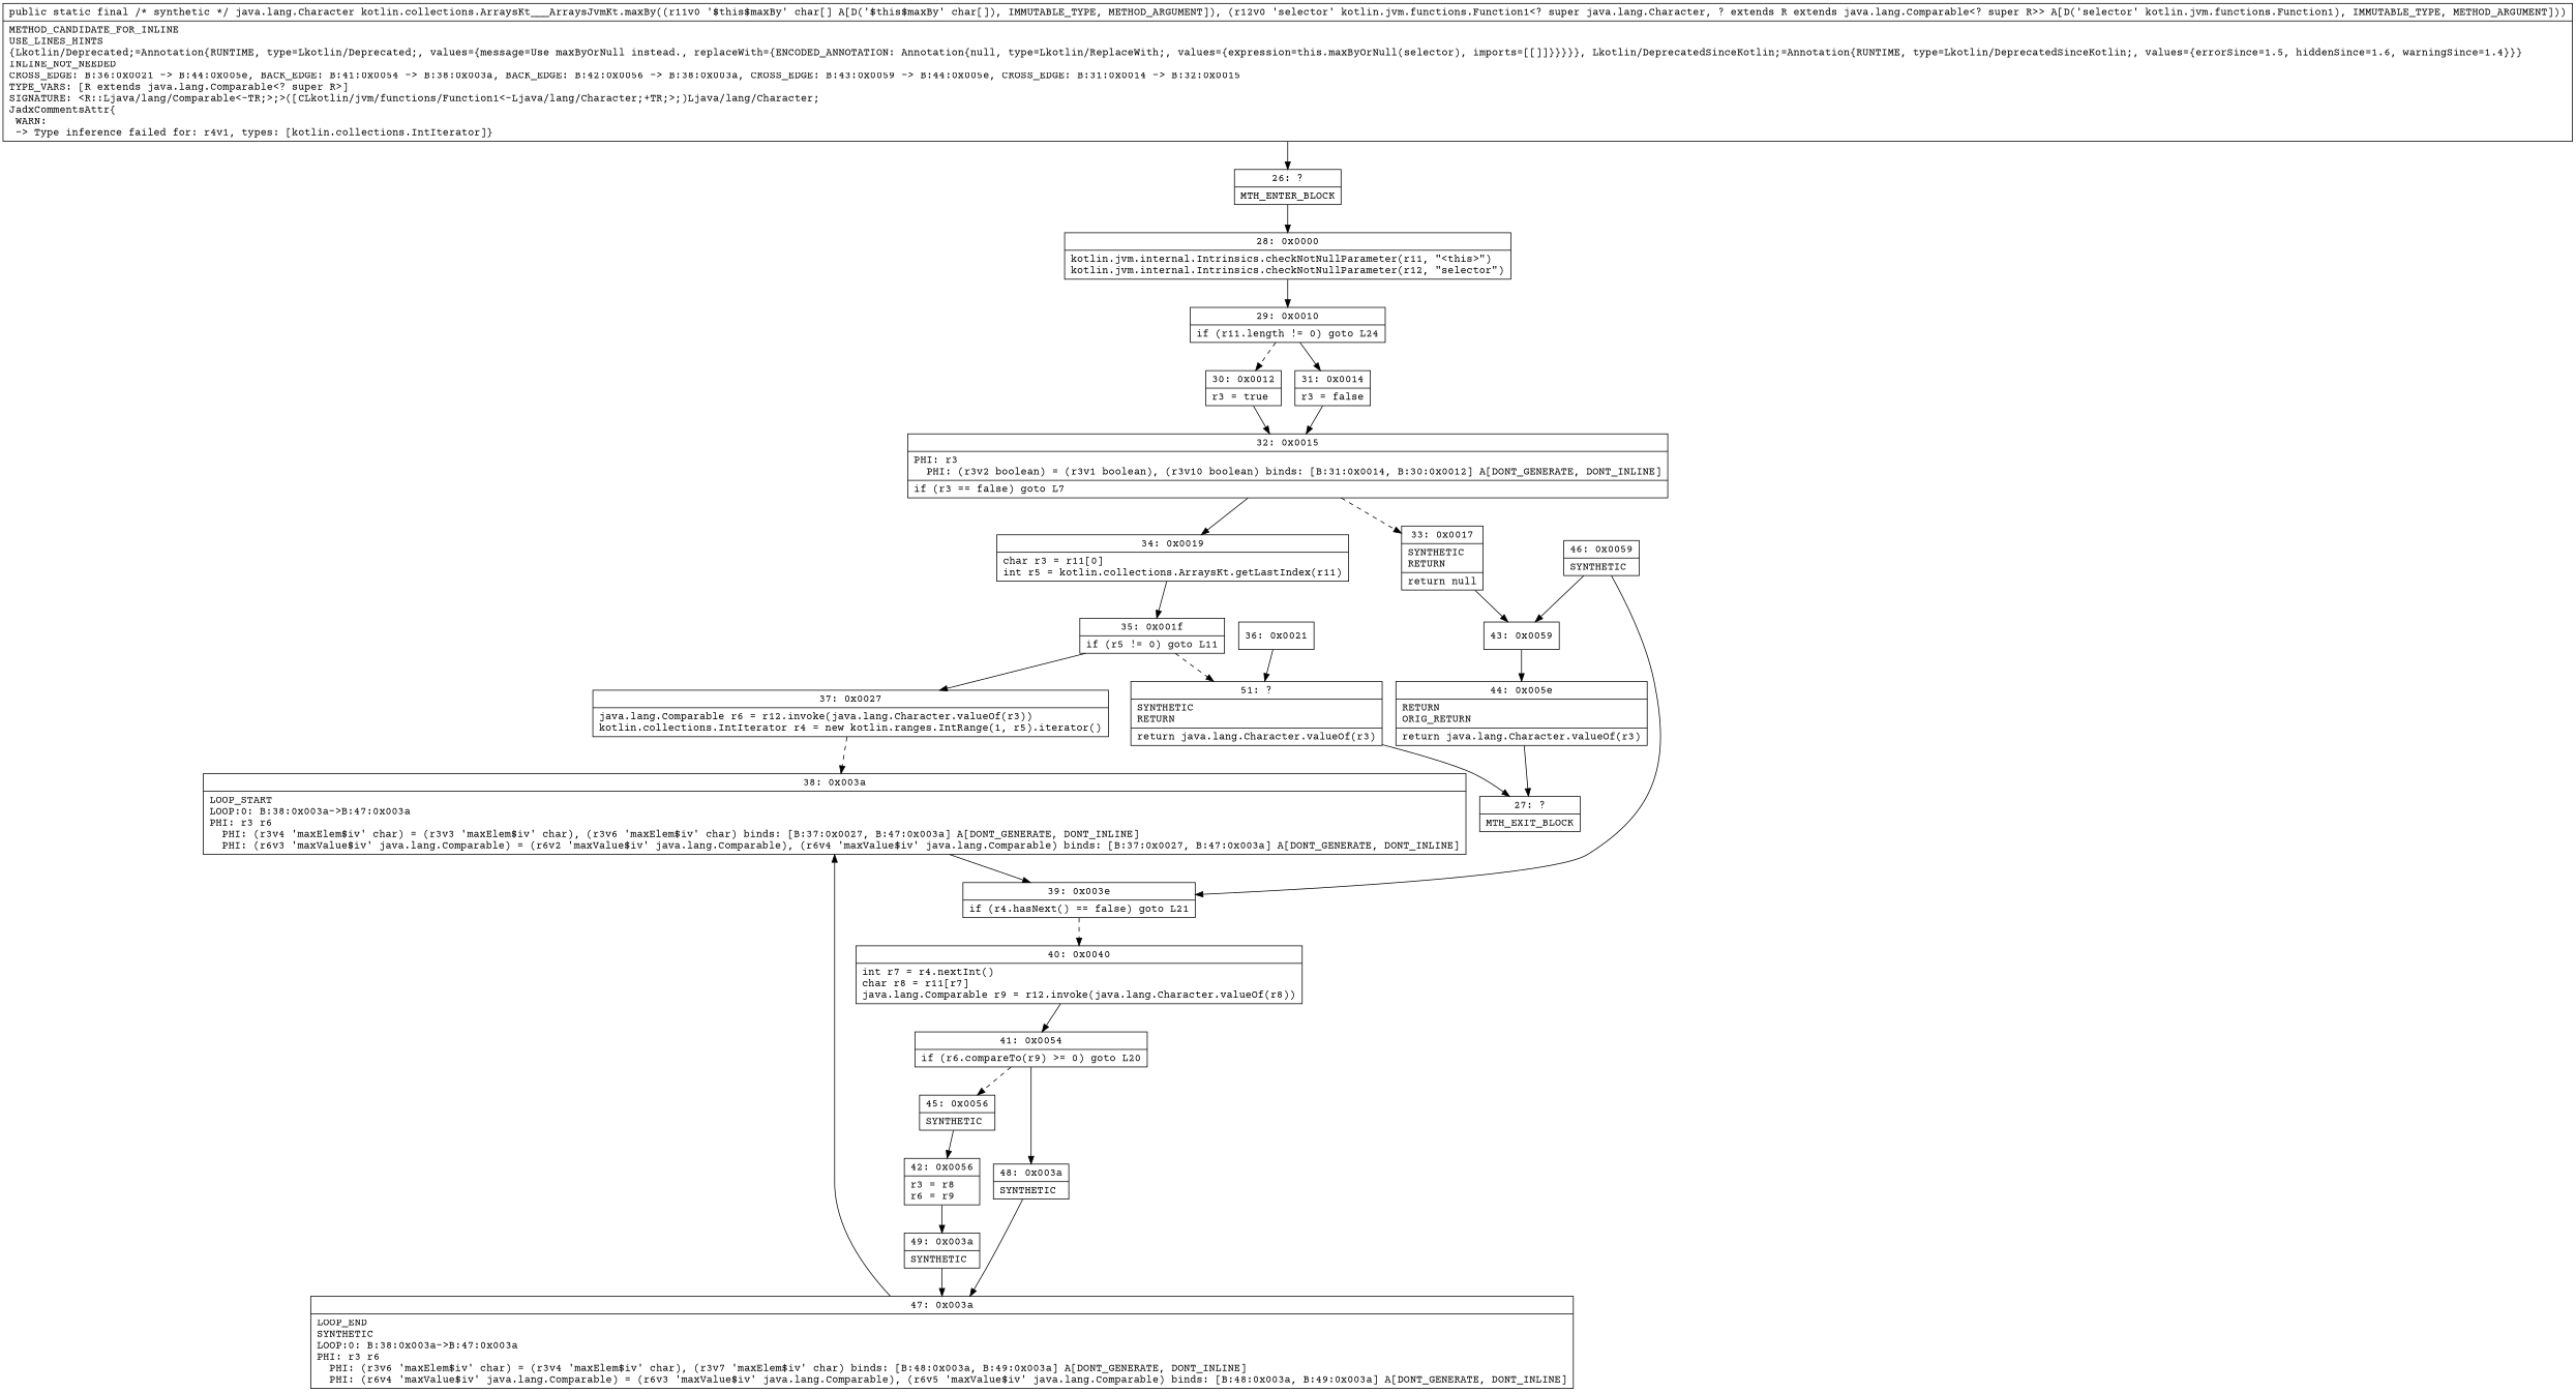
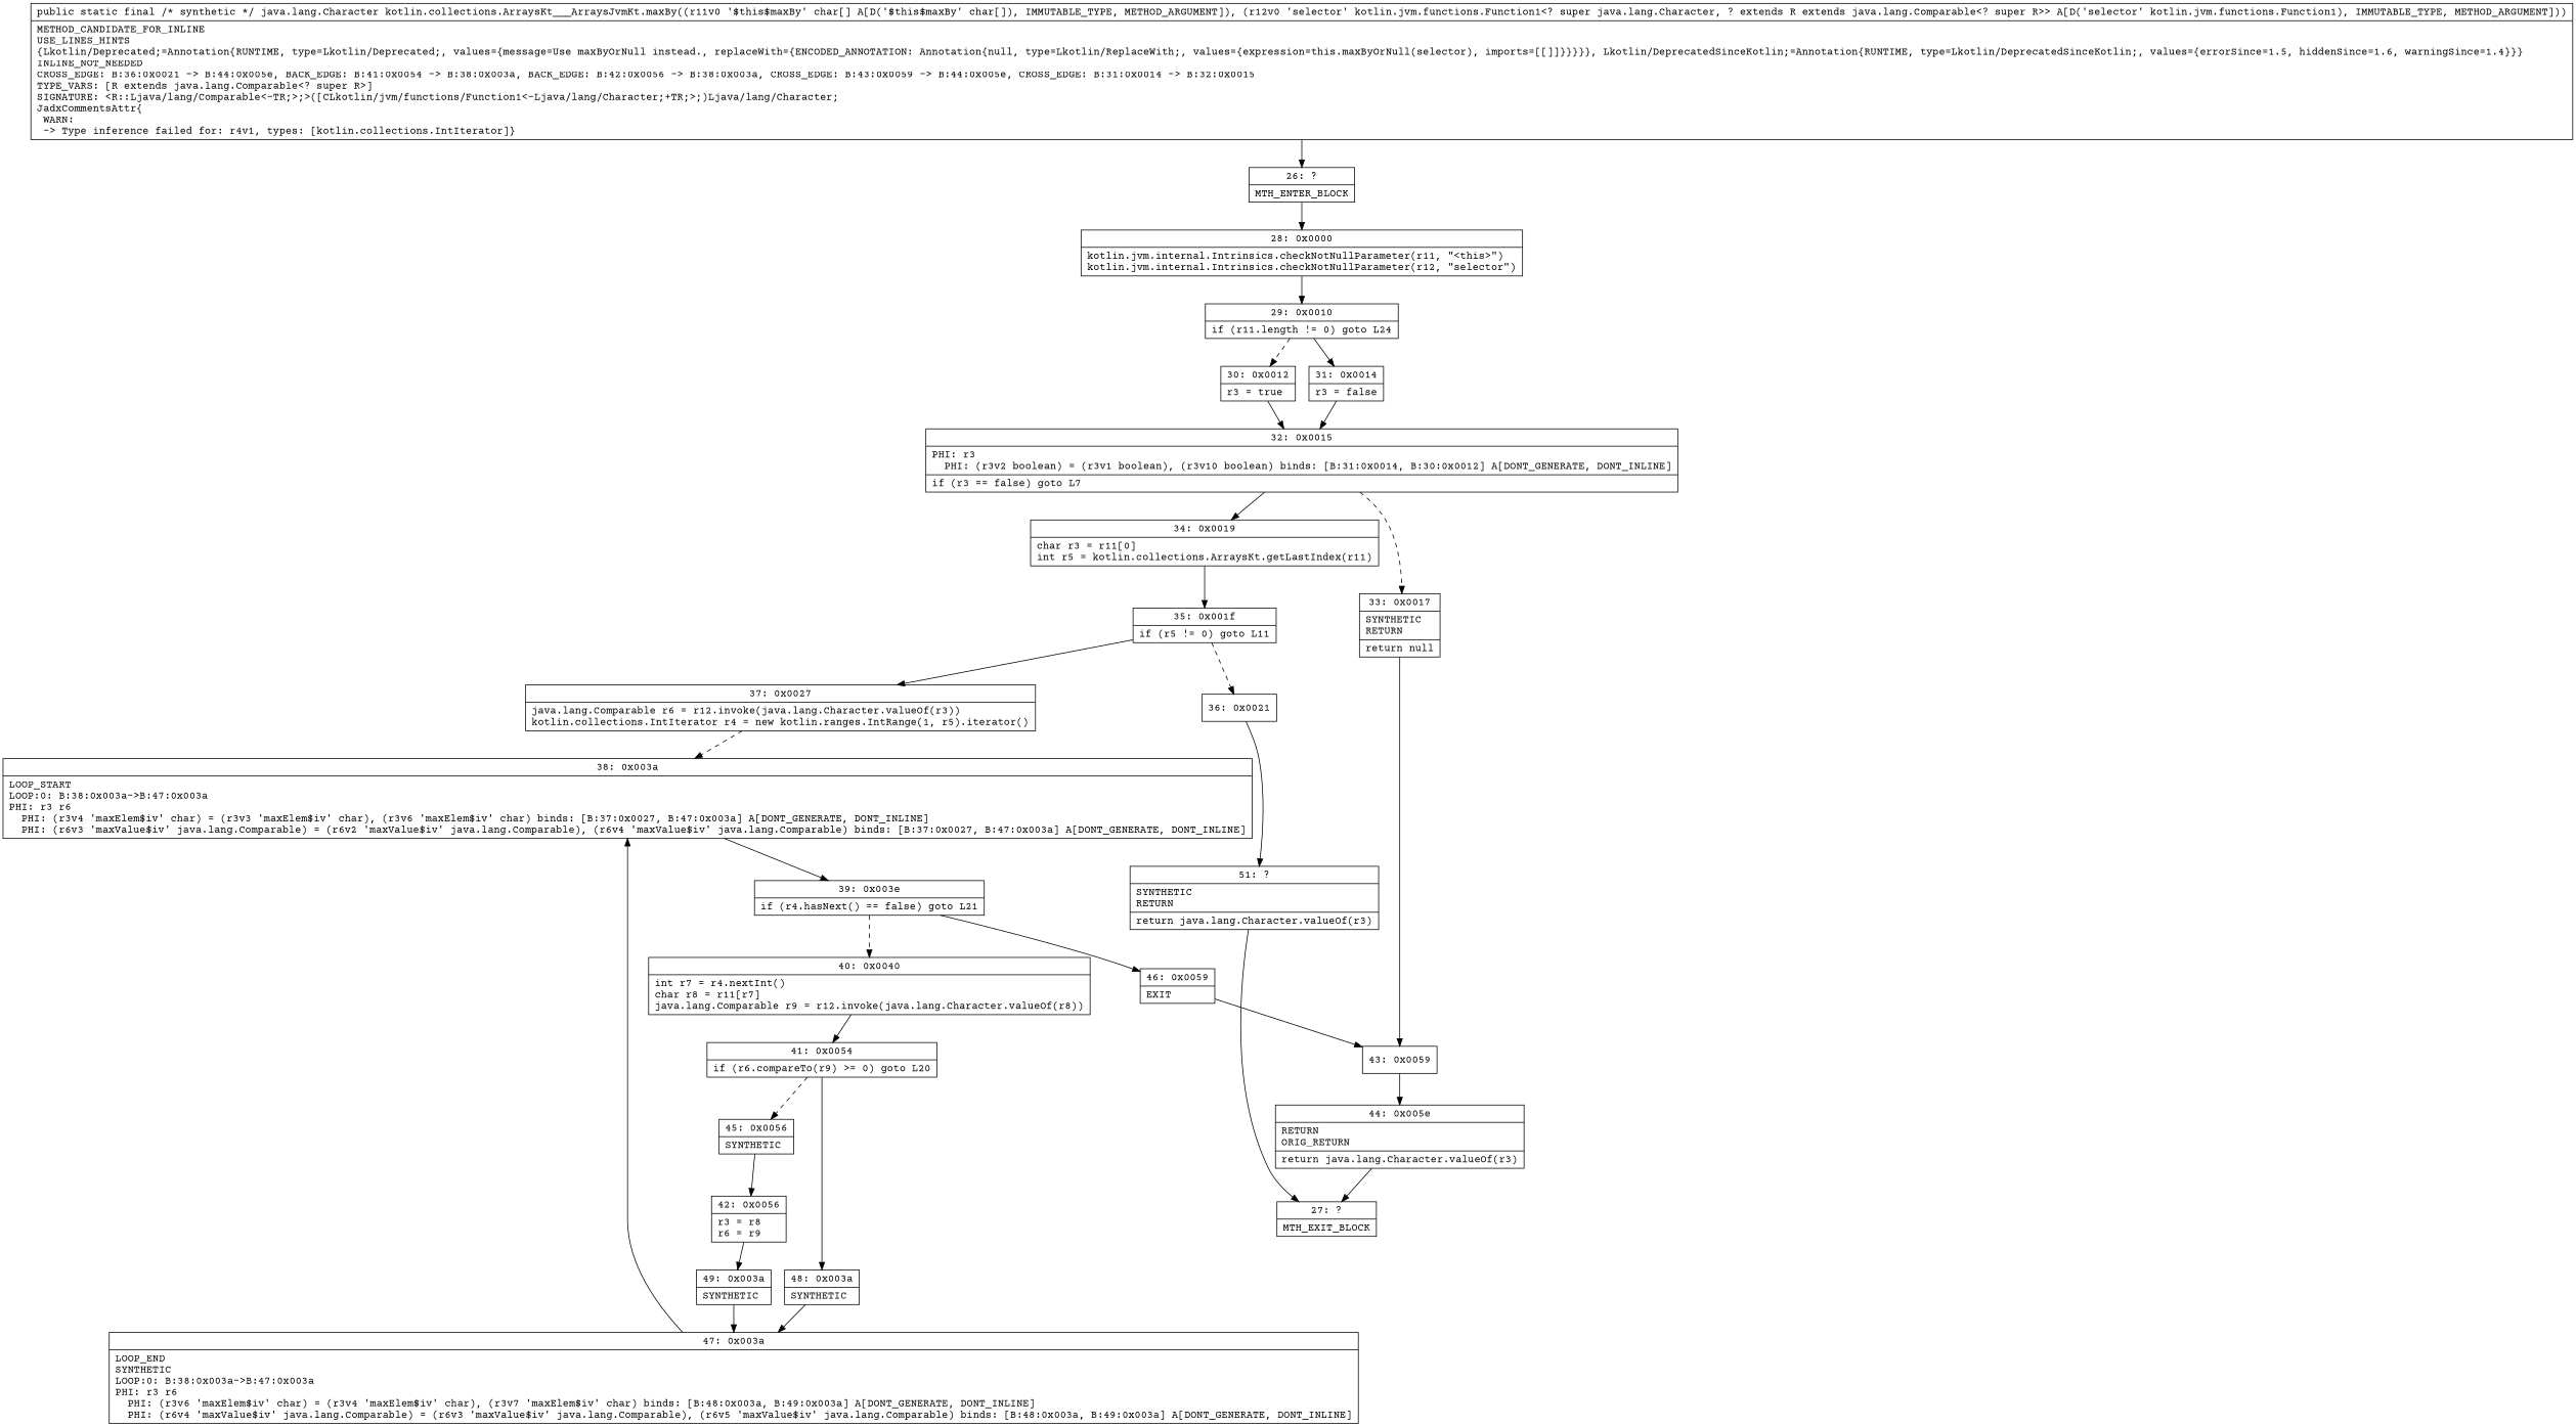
  digraph {
    fontname="Courier Prime"
    node [fontname="Courier Prime" shape=record]
    edge [fontname="Courier Prime"]
    n1 [label="{26\:\ ?|MTH_ENTER_BLOCK\l}"]
    n2 [label="{28\:\ 0x0000|kotlin.jvm.internal.Intrinsics.checkNotNullParameter(r11, \"\<this\>\")\lkotlin.jvm.internal.Intrinsics.checkNotNullParameter(r12, \"selector\")\l}"]
    n3 [label="{29\:\ 0x0010|if (r11.length != 0) goto L24\l}"]
    n4 [label="{30\:\ 0x0012|r3 = true\l}"]
    n5 [label="{31\:\ 0x0014|r3 = false\l}"]
    n6 [label="{32\:\ 0x0015|PHI: r3 \l  PHI: (r3v2 boolean) = (r3v1 boolean), (r3v10 boolean) binds: [B:31:0x0014, B:30:0x0012] A[DONT_GENERATE, DONT_INLINE]\l|if (r3 == false) goto L7\l}"]
    n7 [label="{33\:\ 0x0017|SYNTHETIC\lRETURN\l|return null\l}"]
    n8 [label="{34\:\ 0x0019|char r3 = r11[0]\lint r5 = kotlin.collections.ArraysKt.getLastIndex(r11)\l}"]
    n9 [label="{43\:\ 0x0059}"]
    n10 [label="{35\:\ 0x001f|if (r5 != 0) goto L11\l}"]
    n11 [label="{27\:\ ?|MTH_EXIT_BLOCK\l}"]
    n12 [label="{36\:\ 0x0021}"]
    n13 [label="{37\:\ 0x0027|java.lang.Comparable r6 = r12.invoke(java.lang.Character.valueOf(r3))\lkotlin.collections.IntIterator r4 = new kotlin.ranges.IntRange(1, r5).iterator()\l}"]
    n14 [label="{51\:\ ?|SYNTHETIC\lRETURN\l|return java.lang.Character.valueOf(r3)\l}"]
    n15 [label="{38\:\ 0x003a|LOOP_START\lLOOP:0: B:38:0x003a\-\>B:47:0x003a\lPHI: r3 r6 \l  PHI: (r3v4 'maxElem$iv' char) = (r3v3 'maxElem$iv' char), (r3v6 'maxElem$iv' char) binds: [B:37:0x0027, B:47:0x003a] A[DONT_GENERATE, DONT_INLINE]\l  PHI: (r6v3 'maxValue$iv' java.lang.Comparable) = (r6v2 'maxValue$iv' java.lang.Comparable), (r6v4 'maxValue$iv' java.lang.Comparable) binds: [B:37:0x0027, B:47:0x003a] A[DONT_GENERATE, DONT_INLINE]\l}"]
    n16 [label="{39\:\ 0x003e|if (r4.hasNext() == false) goto L21\l}"]
    n17 [label="{40\:\ 0x0040|int r7 = r4.nextInt()\lchar r8 = r11[r7]\ljava.lang.Comparable r9 = r12.invoke(java.lang.Character.valueOf(r8))\l}"]
-   n18 [label="{46\:\ 0x0059|SYNTHETIC\l}"]
+   n18 [label="{46\:\ 0x0059|EXIT\l}"]
    n19 [label="{41\:\ 0x0054|if (r6.compareTo(r9) \>= 0) goto L20\l}"]
    n20 [label="{45\:\ 0x0056|SYNTHETIC\l}"]
    n21 [label="{48\:\ 0x003a|SYNTHETIC\l}"]
    n22 [label="{42\:\ 0x0056|r3 = r8\lr6 = r9\l}"]
    n23 [label="{47\:\ 0x003a|LOOP_END\lSYNTHETIC\lLOOP:0: B:38:0x003a\-\>B:47:0x003a\lPHI: r3 r6 \l  PHI: (r3v6 'maxElem$iv' char) = (r3v4 'maxElem$iv' char), (r3v7 'maxElem$iv' char) binds: [B:48:0x003a, B:49:0x003a] A[DONT_GENERATE, DONT_INLINE]\l  PHI: (r6v4 'maxValue$iv' java.lang.Comparable) = (r6v3 'maxValue$iv' java.lang.Comparable), (r6v5 'maxValue$iv' java.lang.Comparable) binds: [B:48:0x003a, B:49:0x003a] A[DONT_GENERATE, DONT_INLINE]\l}"]
    n24 [label="{49\:\ 0x003a|SYNTHETIC\l}"]
    n25 [label="{44\:\ 0x005e|RETURN\lORIG_RETURN\l|return java.lang.Character.valueOf(r3)\l}"]
    n26 [label="{public static final \/* synthetic *\/ java.lang.Character kotlin.collections.ArraysKt___ArraysJvmKt.maxBy((r11v0 '$this$maxBy' char[] A[D('$this$maxBy' char[]), IMMUTABLE_TYPE, METHOD_ARGUMENT]), (r12v0 'selector' kotlin.jvm.functions.Function1\<? super java.lang.Character, ? extends R extends java.lang.Comparable\<? super R\>\> A[D('selector' kotlin.jvm.functions.Function1), IMMUTABLE_TYPE, METHOD_ARGUMENT]))  | METHOD_CANDIDATE_FOR_INLINE\lUSE_LINES_HINTS\l\{Lkotlin\/Deprecated;=Annotation\{RUNTIME, type=Lkotlin\/Deprecated;, values=\{message=Use maxByOrNull instead., replaceWith=\{ENCODED_ANNOTATION: Annotation\{null, type=Lkotlin\/ReplaceWith;, values=\{expression=this.maxByOrNull(selector), imports=[[]]\}\}\}\}\}, Lkotlin\/DeprecatedSinceKotlin;=Annotation\{RUNTIME, type=Lkotlin\/DeprecatedSinceKotlin;, values=\{errorSince=1.5, hiddenSince=1.6, warningSince=1.4\}\}\}\lINLINE_NOT_NEEDED\lCROSS_EDGE: B:36:0x0021 \-\> B:44:0x005e, BACK_EDGE: B:41:0x0054 \-\> B:38:0x003a, BACK_EDGE: B:42:0x0056 \-\> B:38:0x003a, CROSS_EDGE: B:43:0x0059 \-\> B:44:0x005e, CROSS_EDGE: B:31:0x0014 \-\> B:32:0x0015\lTYPE_VARS: [R extends java.lang.Comparable\<? super R\>]\lSIGNATURE: \<R::Ljava\/lang\/Comparable\<\-TR;\>;\>([CLkotlin\/jvm\/functions\/Function1\<\-Ljava\/lang\/Character;+TR;\>;)Ljava\/lang\/Character;\lJadxCommentsAttr\{\l WARN: \l \-\> Type inference failed for: r4v1, types: [kotlin.collections.IntIterator]\}\l}"]
    n1 -> n2
    n2 -> n3
    n3 -> n4 [style=dashed]
    n3 -> n5
    n4 -> n6
    n5 -> n6
    n6 -> n7 [style=dashed]
    n6 -> n8
    n7 -> n9
    n8 -> n10
    n9 -> n25
-   n10 -> n14 [style=dashed]
+   n10 -> n12 [style=dashed]
    n10 -> n13
    n12 -> n14
    n13 -> n15 [style=dashed]
    n14 -> n11
    n15 -> n16
    n16 -> n17 [style=dashed]
-   n18 -> n16
+   n16 -> n18
    n17 -> n19
    n18 -> n9
    n19 -> n20 [style=dashed]
    n19 -> n21
    n20 -> n22
    n21 -> n23
    n22 -> n24
    n23 -> n15
    n24 -> n23
    n25 -> n11
    n26 -> n1
  }
